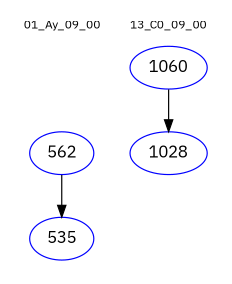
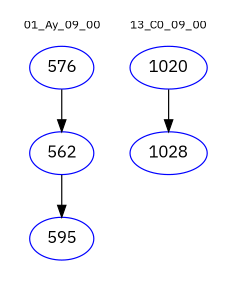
  digraph {
    fontname="IBM Plex Sans"
    node [color=blue fontname="IBM Plex Sans"]
    edge [color=black fontname="IBM Plex Sans"]
+   n1 [label=576]
    n2 [label=562]
-   n3 [label=535]
-   n4 [label=1060]
+   n3 [label=595]
+   n4 [label=1020]
    n5 [label=1028]
    subgraph cluster_1 {
      color=white
      fontsize=10
      label="01_Ay_09_00"
+     n1
      n2
      n3
    }
    subgraph cluster_2 {
      color=white
      fontsize=10
      label="13_C0_09_00"
      n4
      n5
    }
+   n1 -> n2
    n2 -> n3
    n4 -> n5
  }
